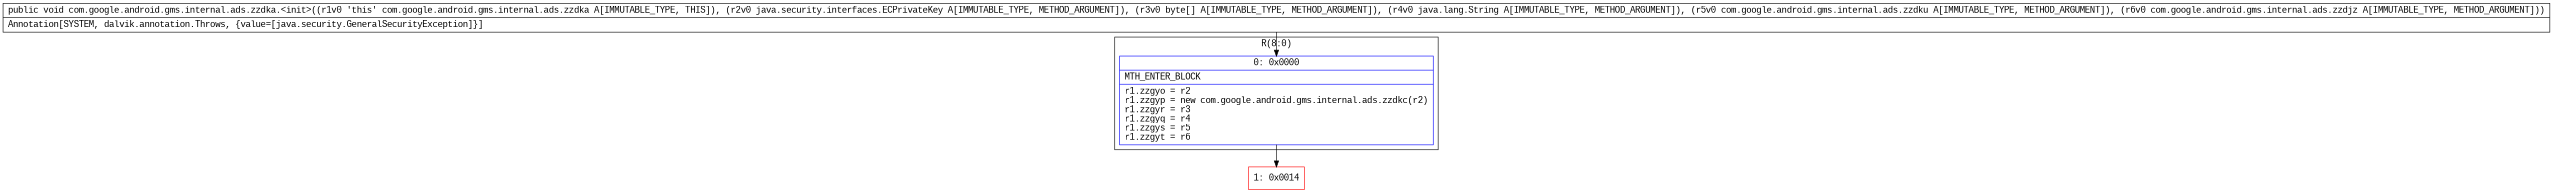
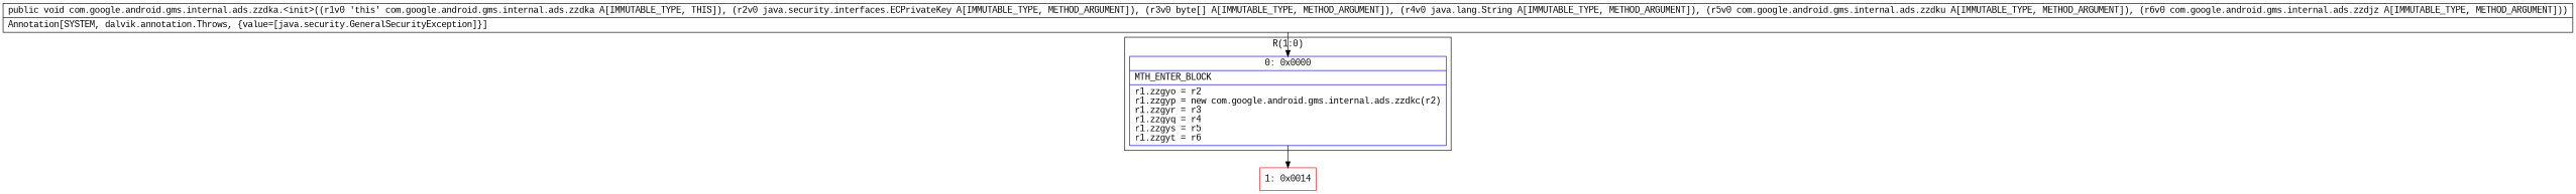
  digraph {
    fontname="Liberation Mono"
    node [shape=record fontname="Liberation Mono"]
    edge [fontname="Liberation Mono"]
    n1 [color=blue label="{0\:\ 0x0000|MTH_ENTER_BLOCK\l|r1.zzgyo = r2\lr1.zzgyp = new com.google.android.gms.internal.ads.zzdkc(r2)\lr1.zzgyr = r3\lr1.zzgyq = r4\lr1.zzgys = r5\lr1.zzgyt = r6\l}"]
    n2 [color=red label="{1\:\ 0x0014}"]
    n3 [label="{public void com.google.android.gms.internal.ads.zzdka.\<init\>((r1v0 'this' com.google.android.gms.internal.ads.zzdka A[IMMUTABLE_TYPE, THIS]), (r2v0 java.security.interfaces.ECPrivateKey A[IMMUTABLE_TYPE, METHOD_ARGUMENT]), (r3v0 byte[] A[IMMUTABLE_TYPE, METHOD_ARGUMENT]), (r4v0 java.lang.String A[IMMUTABLE_TYPE, METHOD_ARGUMENT]), (r5v0 com.google.android.gms.internal.ads.zzdku A[IMMUTABLE_TYPE, METHOD_ARGUMENT]), (r6v0 com.google.android.gms.internal.ads.zzdjz A[IMMUTABLE_TYPE, METHOD_ARGUMENT]))  | Annotation[SYSTEM, dalvik.annotation.Throws, \{value=[java.security.GeneralSecurityException]\}]\l}"]
    subgraph cluster_1 {
-     label="R(8:0)"
+     label="R(1:0)"
      n1
    }
    n1 -> n2
    n3 -> n1
  }
